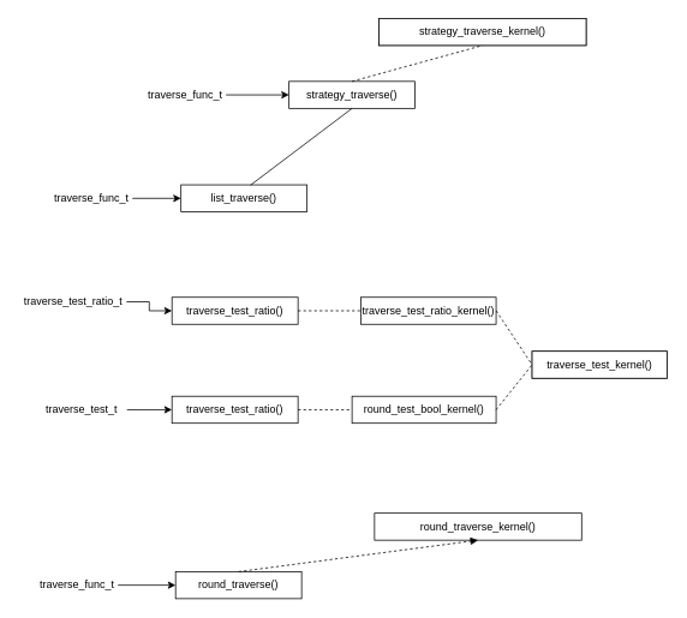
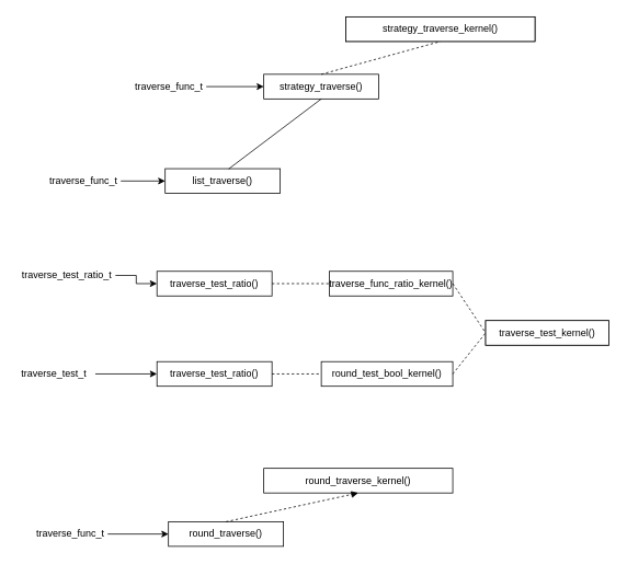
  <mxCell id="0" />
  <mxCell id="1" parent="0" />
  <mxCell id="2" value="traverse_func_t" style="text;html=1;strokeColor=none;fillColor=none;align=center;verticalAlign=middle;whiteSpace=wrap;rounded=0;" parent="1" vertex="1"><mxGeometry x="160" y="95" width="90" height="20" as="geometry" /></mxCell>
  <mxCell id="3" value="strategy_traverse_kernel()" style="rounded=0;whiteSpace=wrap;html=1;" parent="1" vertex="1"><mxGeometry x="420" y="20" width="230" height="30" as="geometry" /></mxCell>
  <mxCell id="4" value="strategy_traverse()" style="rounded=0;whiteSpace=wrap;html=1;" parent="1" vertex="1"><mxGeometry x="320" y="90" width="140" height="30" as="geometry" /></mxCell>
  <mxCell id="5" value="list_traverse()" style="rounded=0;whiteSpace=wrap;html=1;" parent="1" vertex="1"><mxGeometry x="200" y="205" width="140" height="30" as="geometry" /></mxCell>
  <mxCell id="6" value="" style="endArrow=classic;html=1;exitX=1;exitY=0.5;exitDx=0;exitDy=0;entryX=0;entryY=0.5;entryDx=0;entryDy=0;" parent="1" source="2" target="4" edge="1"><mxGeometry width="50" height="50" relative="1" as="geometry"><mxPoint x="-34" y="160" as="sourcePoint" /><mxPoint x="16" y="110" as="targetPoint" /></mxGeometry></mxCell>
  <mxCell id="7" value="traverse_func_t" style="text;html=1;strokeColor=none;fillColor=none;align=center;verticalAlign=middle;whiteSpace=wrap;rounded=0;" parent="1" vertex="1"><mxGeometry x="56" y="210" width="90" height="20" as="geometry" /></mxCell>
  <mxCell id="8" value="" style="endArrow=classic;html=1;exitX=1;exitY=0.5;exitDx=0;exitDy=0;entryX=0;entryY=0.5;entryDx=0;entryDy=0;" parent="1" source="7" target="5" edge="1"><mxGeometry width="50" height="50" relative="1" as="geometry"><mxPoint x="186" y="80" as="sourcePoint" /><mxPoint x="236" y="30" as="targetPoint" /></mxGeometry></mxCell>
- <mxCell id="9" value="round_traverse_kernel()" style="rounded=0;whiteSpace=wrap;html=1;" parent="1" vertex="1"><mxGeometry x="415" y="570" width="230" height="30" as="geometry" /></mxCell>
- <mxCell id="10" value="round_traverse()" style="rounded=0;whiteSpace=wrap;html=1;" parent="1" vertex="1"><mxGeometry x="194" y="635" width="140" height="30" as="geometry" /></mxCell>
+ <mxCell id="9" value="round_traverse_kernel()" style="rounded=0;whiteSpace=wrap;html=1;" parent="1" vertex="1"><mxGeometry x="320" y="570" width="230" height="30" as="geometry" /></mxCell>
+ <mxCell id="10" value="round_traverse()" style="rounded=0;whiteSpace=wrap;html=1;" parent="1" vertex="1"><mxGeometry x="204" y="635" width="140" height="30" as="geometry" /></mxCell>
  <mxCell id="11" value="traverse_func_t" style="text;html=1;strokeColor=none;fillColor=none;align=center;verticalAlign=middle;whiteSpace=wrap;rounded=0;" parent="1" vertex="1"><mxGeometry x="40" y="640" width="90" height="20" as="geometry" /></mxCell>
  <mxCell id="12" value="" style="endArrow=classic;html=1;exitX=1;exitY=0.5;exitDx=0;exitDy=0;entryX=0;entryY=0.5;entryDx=0;entryDy=0;" parent="1" source="11" target="10" edge="1"><mxGeometry width="50" height="50" relative="1" as="geometry"><mxPoint x="90" y="695" as="sourcePoint" /><mxPoint x="140" y="645" as="targetPoint" /></mxGeometry></mxCell>
  <mxCell id="13" value="traverse_test_kernel()" style="rounded=0;whiteSpace=wrap;html=1;" parent="1" vertex="1"><mxGeometry x="590" y="390" width="150" height="30" as="geometry" /></mxCell>
- <mxCell id="14" value="traverse_test_ratio_kernel()" style="rounded=0;whiteSpace=wrap;html=1;" parent="1" vertex="1"><mxGeometry x="400" y="330" width="150" height="30" as="geometry" /></mxCell>
+ <mxCell id="14" value="traverse_func_ratio_kernel()" style="rounded=0;whiteSpace=wrap;html=1;" parent="1" vertex="1"><mxGeometry x="400" y="330" width="150" height="30" as="geometry" /></mxCell>
  <mxCell id="15" value="round_test_bool_kernel()" style="rounded=0;whiteSpace=wrap;html=1;" parent="1" vertex="1"><mxGeometry x="390" y="440" width="160" height="30" as="geometry" /></mxCell>
  <mxCell id="16" value="" style="endArrow=none;dashed=0;html=1;exitX=0.552;exitY=0.01;exitDx=0;exitDy=0;exitPerimeter=0;entryX=0.5;entryY=1;entryDx=0;entryDy=0;" parent="1" source="5" target="4" edge="1"><mxGeometry width="50" height="50" relative="1" as="geometry"><mxPoint x="330" y="200" as="sourcePoint" /><mxPoint x="380" y="150" as="targetPoint" /></mxGeometry></mxCell>
  <mxCell id="17" value="" style="endArrow=none;dashed=1;html=1;exitX=0.5;exitY=0;exitDx=0;exitDy=0;entryX=0.5;entryY=1;entryDx=0;entryDy=0;" parent="1" source="4" target="3" edge="1"><mxGeometry width="50" height="50" relative="1" as="geometry"><mxPoint x="390" y="40" as="sourcePoint" /><mxPoint x="440" y="-10" as="targetPoint" /></mxGeometry></mxCell>
  <mxCell id="18" value="" style="endArrow=block;dashed=1;html=1;exitX=0.5;exitY=0;exitDx=0;exitDy=0;entryX=0.5;entryY=1;entryDx=0;entryDy=0;" parent="1" source="10" target="9" edge="1"><mxGeometry width="50" height="50" relative="1" as="geometry"><mxPoint x="60" y="525" as="sourcePoint" /><mxPoint x="110" y="475" as="targetPoint" /></mxGeometry></mxCell>
  <mxCell id="19" value="" style="endArrow=none;dashed=1;html=1;exitX=1;exitY=0.5;exitDx=0;exitDy=0;entryX=0;entryY=0.5;entryDx=0;entryDy=0;" parent="1" source="14" target="13" edge="1"><mxGeometry width="50" height="50" relative="1" as="geometry"><mxPoint x="590" y="380" as="sourcePoint" /><mxPoint x="640" y="330" as="targetPoint" /></mxGeometry></mxCell>
  <mxCell id="20" value="" style="endArrow=none;dashed=1;html=1;exitX=1;exitY=0.5;exitDx=0;exitDy=0;entryX=0;entryY=0.5;entryDx=0;entryDy=0;" parent="1" source="15" target="13" edge="1"><mxGeometry width="50" height="50" relative="1" as="geometry"><mxPoint x="620" y="430" as="sourcePoint" /><mxPoint x="670" y="380" as="targetPoint" /></mxGeometry></mxCell>
  <mxCell id="21" value="traverse_test_ratio()" style="rounded=0;whiteSpace=wrap;html=1;" parent="1" vertex="1"><mxGeometry x="190" y="330" width="140" height="30" as="geometry" /></mxCell>
  <mxCell id="22" value="" style="endArrow=none;dashed=1;html=1;exitX=1;exitY=0.5;exitDx=0;exitDy=0;entryX=0;entryY=0.5;entryDx=0;entryDy=0;strokeColor=#000000;shadow=0;" parent="1" source="21" target="14" edge="1"><mxGeometry width="50" height="50" relative="1" as="geometry"><mxPoint x="270" y="370" as="sourcePoint" /><mxPoint x="320" y="320" as="targetPoint" /></mxGeometry></mxCell>
  <mxCell id="23" style="edgeStyle=orthogonalEdgeStyle;rounded=0;orthogonalLoop=1;jettySize=auto;html=1;entryX=0;entryY=0.5;entryDx=0;entryDy=0;shadow=0;strokeColor=#000000;" parent="1" source="24" target="21" edge="1"><mxGeometry relative="1" as="geometry" /></mxCell>
  <mxCell id="24" value="traverse_test_ratio_t" style="text;html=1;strokeColor=none;fillColor=none;align=center;verticalAlign=middle;whiteSpace=wrap;rounded=0;" parent="1" vertex="1"><mxGeometry x="20.5" y="325" width="119" height="20" as="geometry" /></mxCell>
  <mxCell id="25" value="traverse_test_ratio()" style="rounded=0;whiteSpace=wrap;html=1;" parent="1" vertex="1"><mxGeometry x="190" y="440" width="140" height="30" as="geometry" /></mxCell>
  <mxCell id="26" value="" style="endArrow=none;dashed=1;html=1;shadow=0;strokeColor=#000000;exitX=1;exitY=0.5;exitDx=0;exitDy=0;entryX=0;entryY=0.5;entryDx=0;entryDy=0;" parent="1" source="25" target="15" edge="1"><mxGeometry width="50" height="50" relative="1" as="geometry"><mxPoint x="590" y="390" as="sourcePoint" /><mxPoint x="640" y="340" as="targetPoint" /></mxGeometry></mxCell>
  <mxCell id="27" style="edgeStyle=orthogonalEdgeStyle;rounded=0;orthogonalLoop=1;jettySize=auto;html=1;entryX=0;entryY=0.5;entryDx=0;entryDy=0;shadow=0;strokeColor=#000000;" parent="1" source="28" target="25" edge="1"><mxGeometry relative="1" as="geometry" /></mxCell>
- <mxCell id="28" value="traverse_test_t" style="text;html=1;strokeColor=none;fillColor=none;align=center;verticalAlign=middle;whiteSpace=wrap;rounded=0;" parent="1" vertex="1"><mxGeometry x="40" y="445" width="100" height="20" as="geometry" /></mxCell>
+ <mxCell id="28" value="traverse_test_t" style="text;html=1;strokeColor=none;fillColor=none;align=center;verticalAlign=middle;whiteSpace=wrap;rounded=0;" parent="1" vertex="1"><mxGeometry x="15" y="445" width="100" height="20" as="geometry" /></mxCell>
  <mxCell id="29" value="strategy_traverse_kernel()" style="rounded=0;whiteSpace=wrap;html=1;" parent="1" vertex="1"><mxGeometry x="420" y="20" width="230" height="30" as="geometry" /></mxCell>
  <mxCell id="30" value="traverse_test_kernel()" style="rounded=0;whiteSpace=wrap;html=1;" parent="1" vertex="1"><mxGeometry x="590" y="390" width="150" height="30" as="geometry" /></mxCell>
